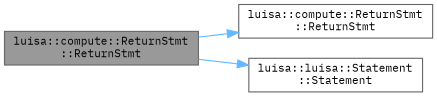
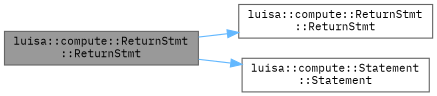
  digraph {
    rankdir=LR
    fontname="IBM Plex Mono"
    node [color=grey40 fillcolor=white fontname="IBM Plex Mono" fontsize=10 shape=box style=filled]
    edge [color=steelblue1 fontname="IBM Plex Mono" fontsize=10 labelfontname=Helvetica labelfontsize=10 style=solid]
    n1 [color=gray40 fillcolor=grey60 fontcolor=black height=0.2 label="luisa::compute::ReturnStmt\l::ReturnStmt" width=0.4]
    n2 [height=0.2 label="luisa::compute::ReturnStmt\l::ReturnStmt" width=0.4]
-   n3 [height=0.2 label="luisa::luisa::Statement\l::Statement" width=0.4]
+   n3 [height=0.2 label="luisa::compute::Statement\l::Statement" width=0.4]
    n1 -> n2
    n1 -> n3
  }
